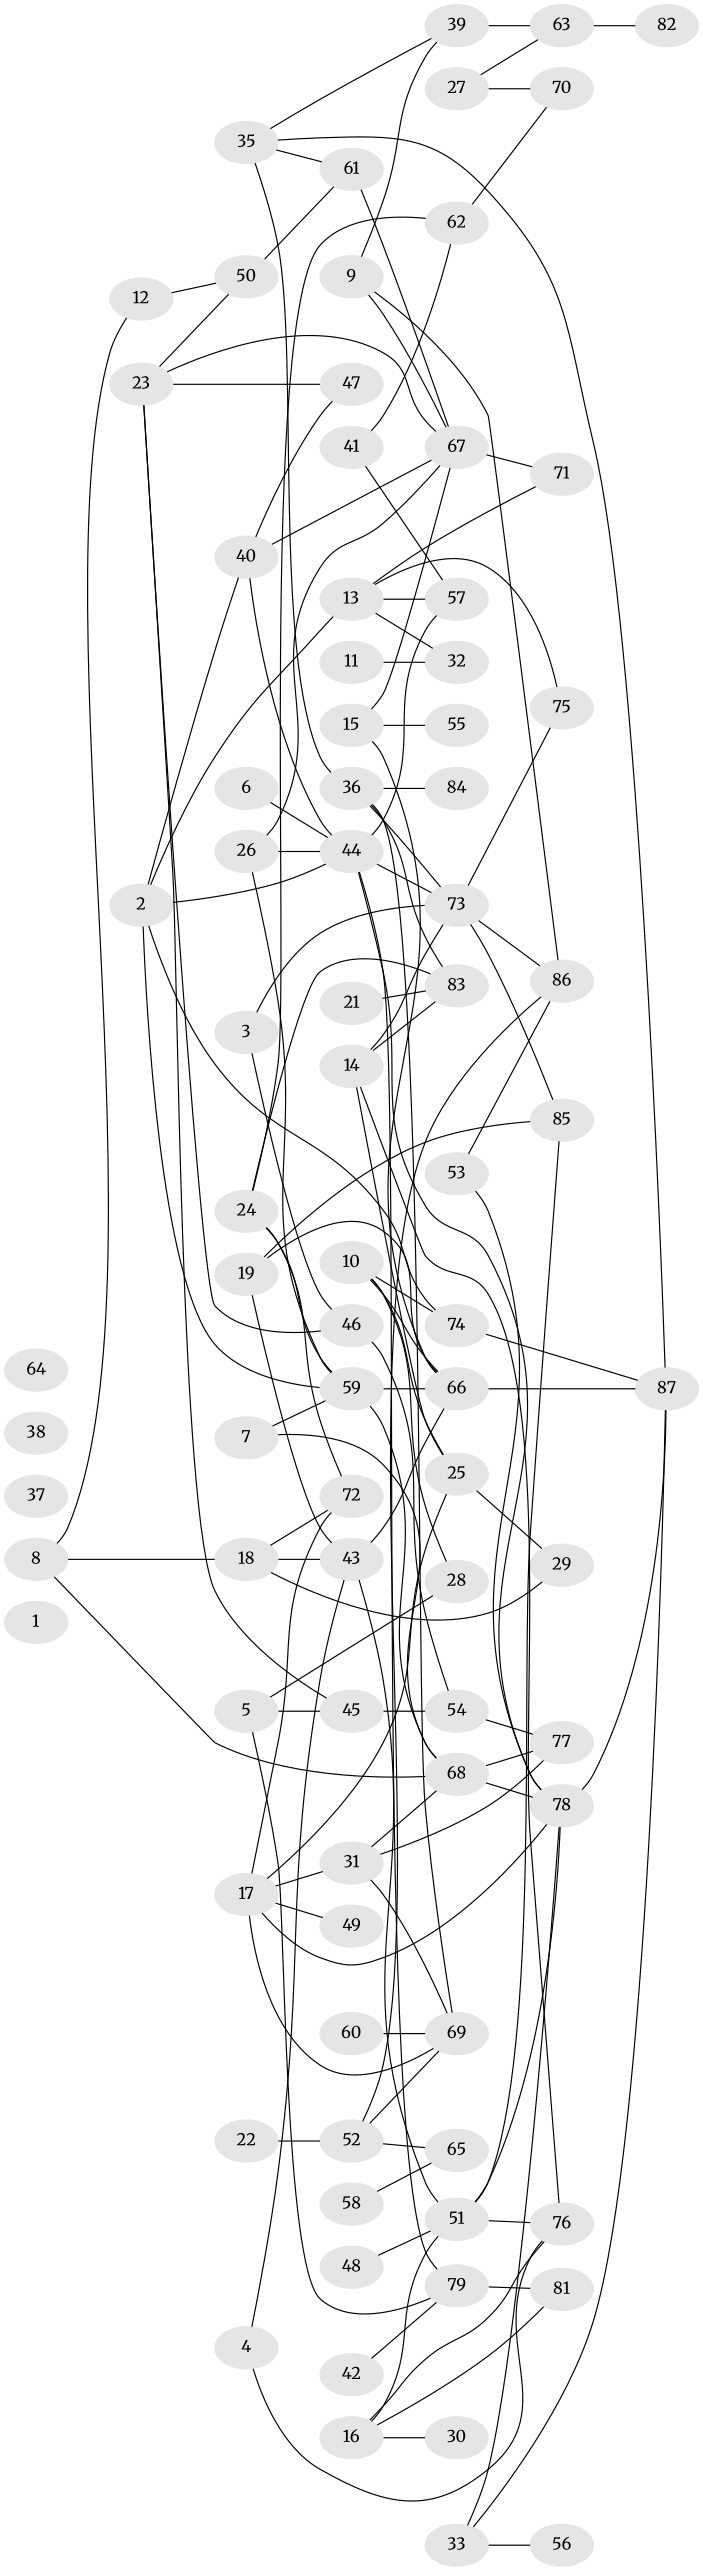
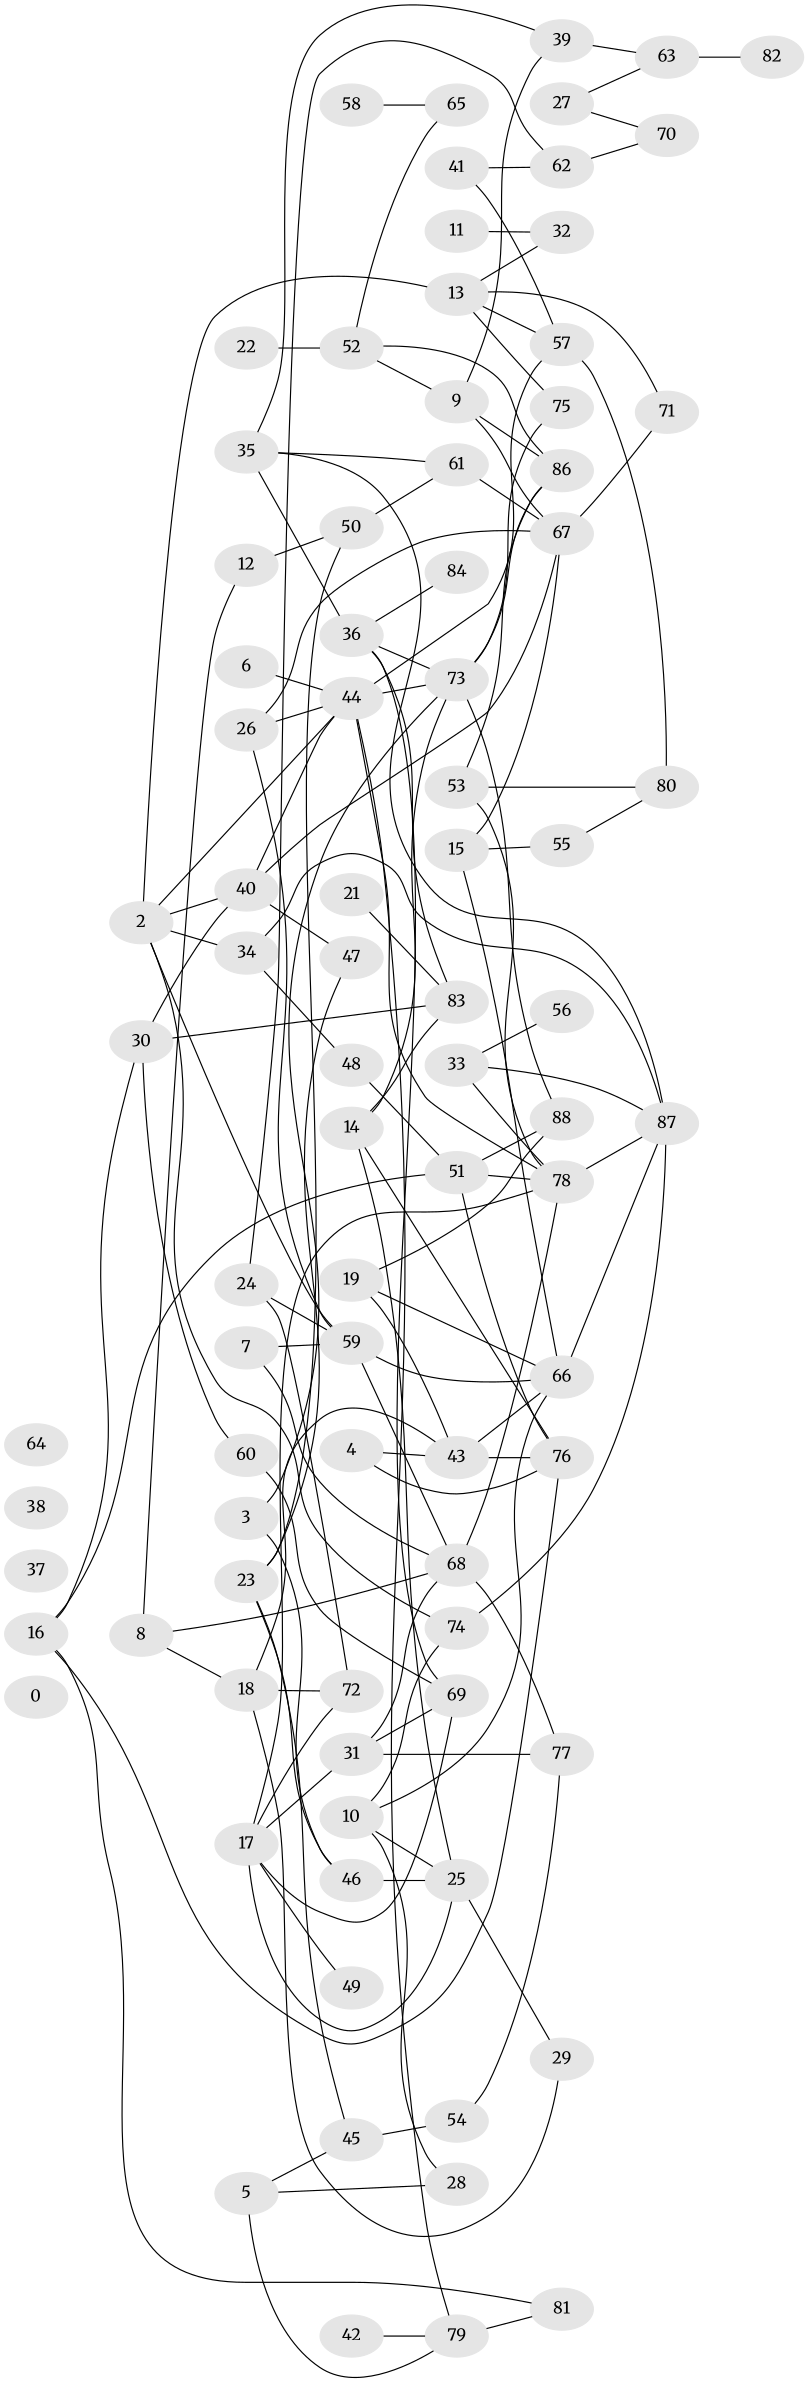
  graph {
    fontname=Merriweather
    rankdir=LR
    node [color=gray90 fontname=Merriweather style=filled]
    edge [fontname=Merriweather]
-   1
+   1 [label=0]
    2
    13
+   34
    40
    44
    59
    74
    32
    57
    71
    75
    87
    48
    67
    47
    73
    79
    78
    68
    66
    3
    46
    54
    86
-   85
+   85 [label=88]
    4
    43
    76
    5
    28
    45
    81
    6
    7
    77
    8
    12
    18
    50
    72
    29
    9
    39
    63
    10
    25
    11
    61
+   80
    14
    83
    15
    55
    16
    30
    51
    60
    17
    31
    49
    69
    19
    21
    22
    52
    65
    23
    24
    62
    70
    26
    27
    82
    33
    56
    35
    36
    84
    37
    38
    41
    42
    53
    58
    64
    2 -- 13
+   2 -- 34
    2 -- 40
    2 -- 44
    2 -- 59
    2 -- 74
    13 -- 32
    13 -- 57
    13 -- 71
    13 -- 75
+   34 -- 87
+   34 -- 48
    40 -- 44
    40 -- 67
    40 -- 47
    44 -- 57
    44 -- 73
    44 -- 79
    44 -- 78
    59 -- 68
    59 -- 66
    74 -- 87
+   57 -- 80
    48 -- 51
    67 -- 71
    73 -- 75
    73 -- 86
    73 -- 85
    79 -- 81
    78 -- 87
    68 -- 78
    68 -- 77
    66 -- 87
    3 -- 73
    3 -- 46
-   46 -- 54
+   46 -- 25
    54 -- 77
    4 -- 43
    4 -- 76
    43 -- 66
-   43 -- 51
+   43 -- 76
    5 -- 79
    5 -- 28
    5 -- 45
    45 -- 54
    6 -- 44
    7 -- 59
    7 -- 68
    8 -- 68
    8 -- 12
    8 -- 18
    12 -- 50
    18 -- 43
    18 -- 72
    18 -- 29
    50 -- 61
    9 -- 67
    9 -- 86
    9 -- 39
    39 -- 63
    63 -- 82
    10 -- 74
    10 -- 66
    10 -- 28
    10 -- 25
    25 -- 29
    11 -- 32
    61 -- 67
    14 -- 73
    14 -- 76
    14 -- 25
    14 -- 83
    15 -- 67
    15 -- 66
    15 -- 55
+   55 -- 80
    16 -- 76
    16 -- 81
    16 -- 30
    16 -- 51
-   24 -- 83
+   30 -- 40
+   30 -- 83
+   30 -- 60
    51 -- 78
    51 -- 85
    51 -- 76
    60 -- 69
    17 -- 78
    17 -- 72
    17 -- 25
    17 -- 31
    17 -- 49
    17 -- 69
    31 -- 68
    31 -- 77
    31 -- 69
    19 -- 66
    19 -- 85
    19 -- 43
    21 -- 83
    22 -- 52
    52 -- 86
-   52 -- 69
+   52 -- 9
    52 -- 65
-   23 -- 67
    23 -- 47
    23 -- 46
    23 -- 45
    23 -- 50
    24 -- 59
    24 -- 72
    24 -- 62
    62 -- 70
    26 -- 44
    26 -- 59
    26 -- 67
    27 -- 63
    27 -- 70
    33 -- 87
    33 -- 78
    33 -- 56
    35 -- 87
    35 -- 39
    35 -- 61
    35 -- 36
    36 -- 73
    36 -- 83
    36 -- 69
    36 -- 84
    41 -- 57
    41 -- 62
    42 -- 79
    53 -- 78
    53 -- 86
+   53 -- 80
    58 -- 65
  }
